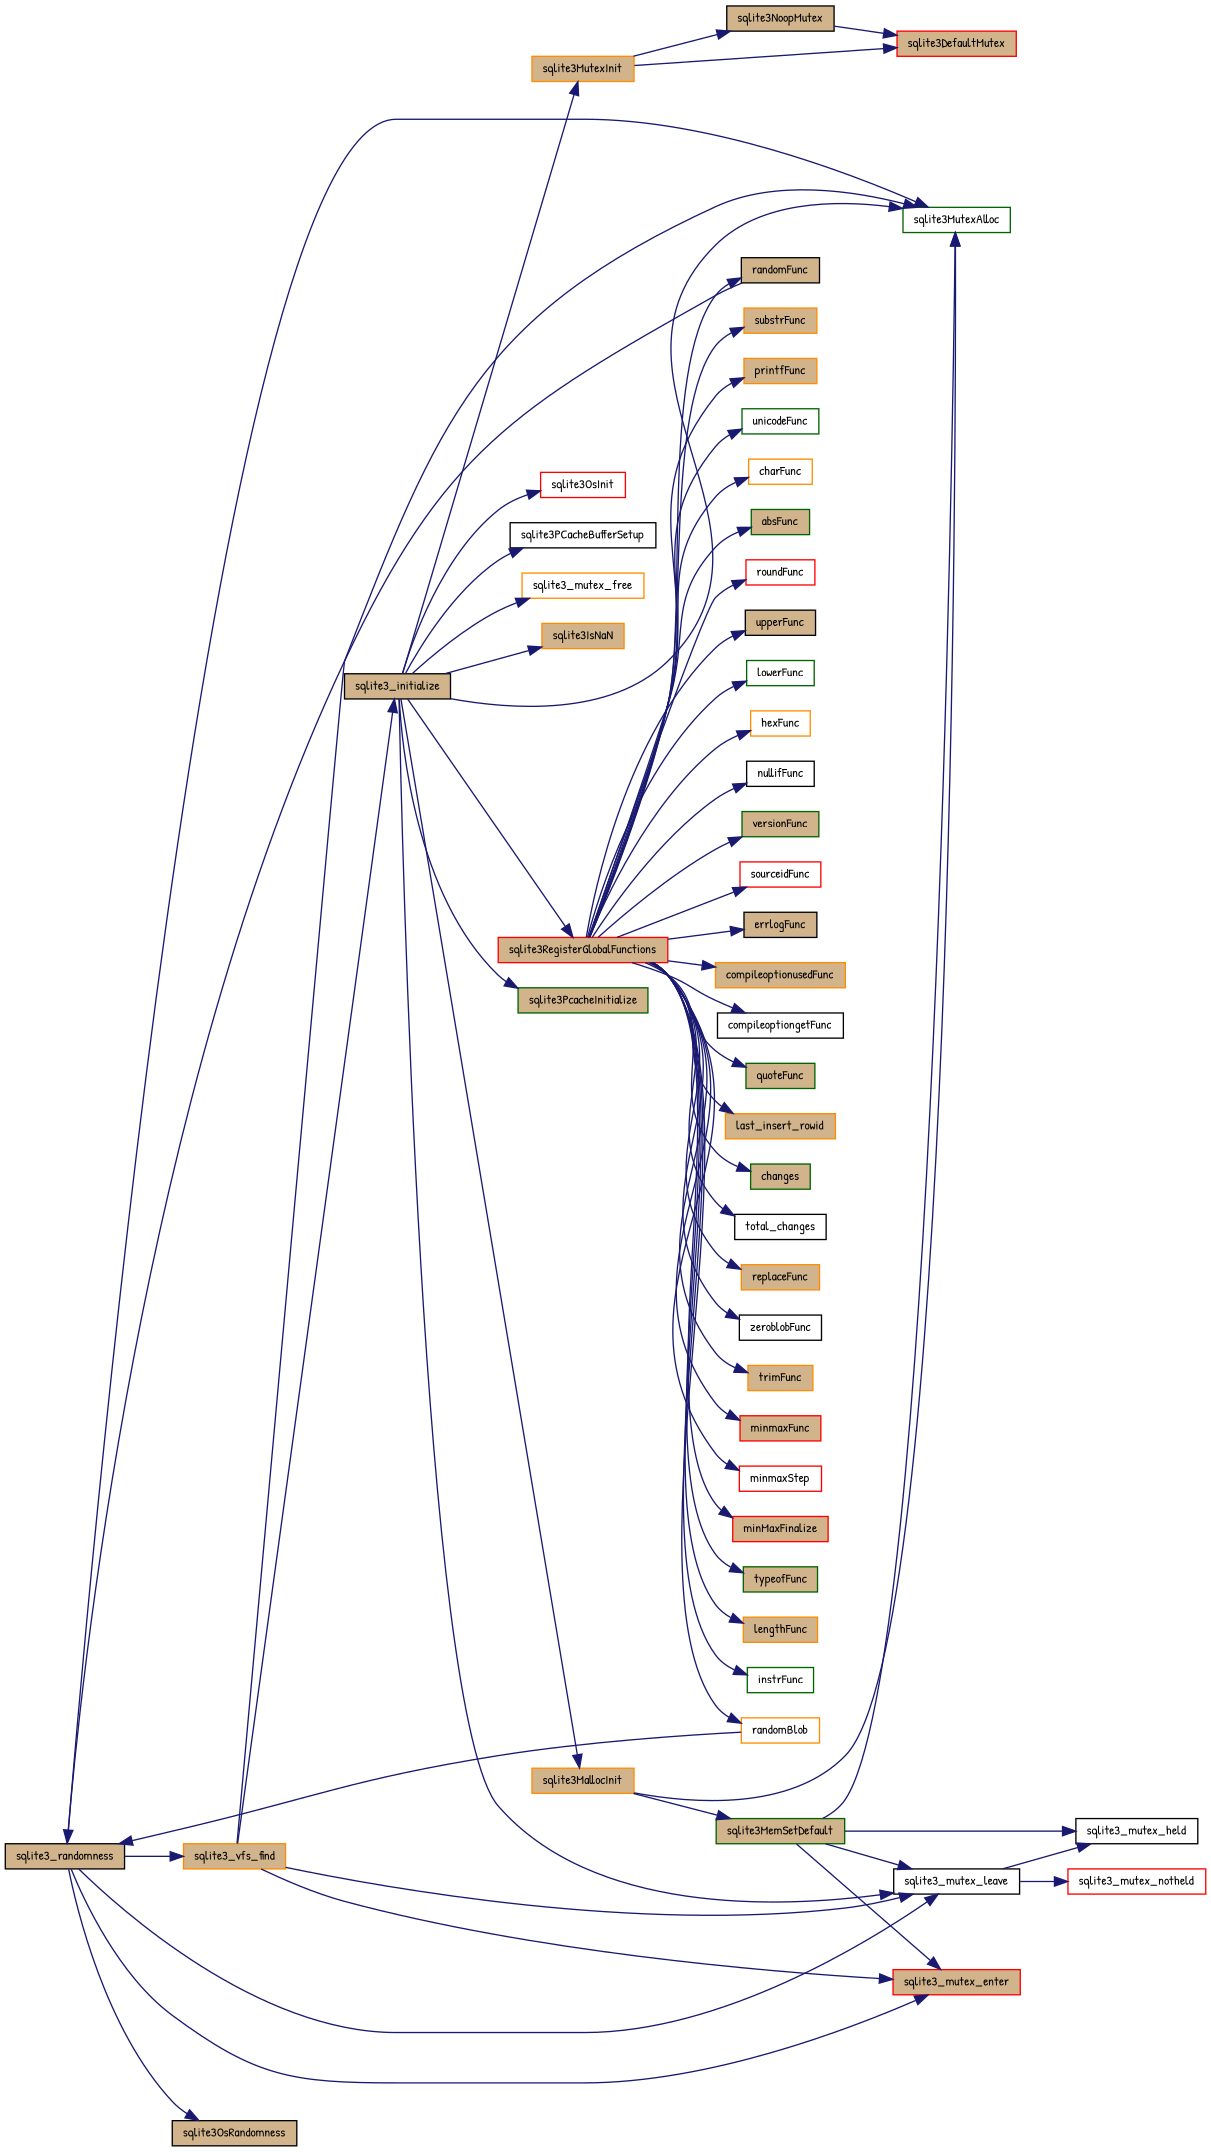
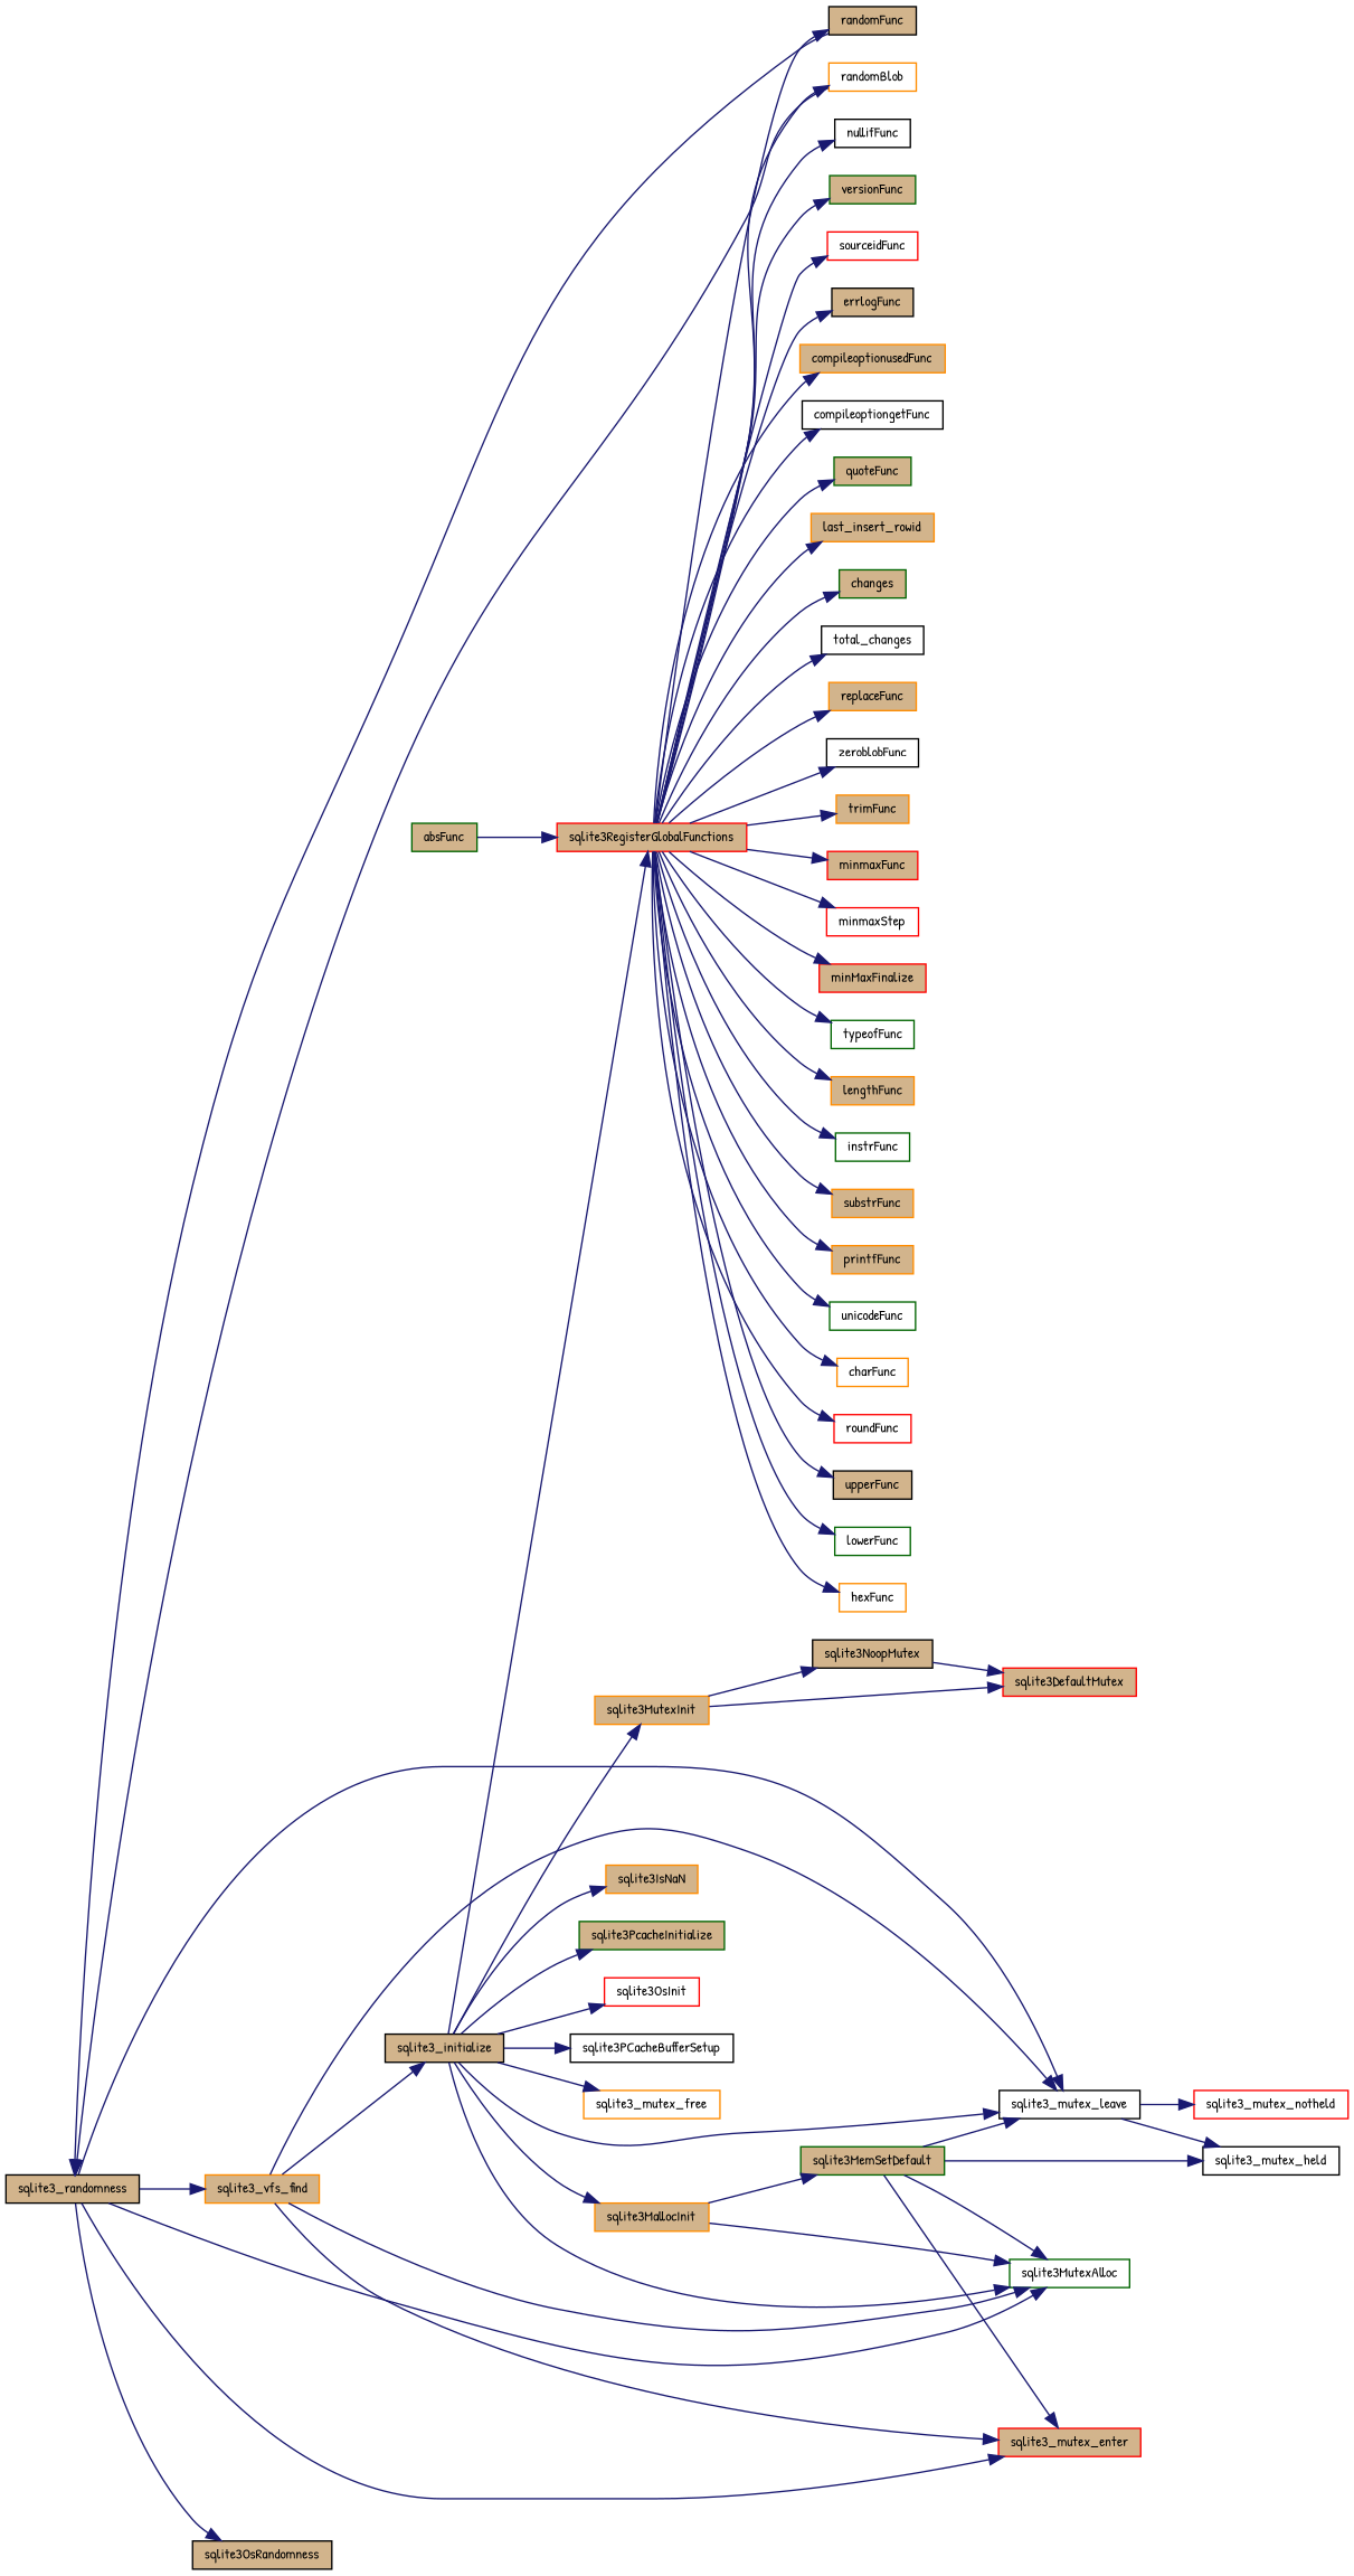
  digraph {
    fontname="Patrick Hand"
    rankdir=LR
    node [color=darkorange fillcolor=tan fontname="Patrick Hand" fontsize=10 shape=record style=filled]
    edge [color=midnightblue fontname="Patrick Hand" fontsize=10 labelfontname=FreeSans labelfontsize=10 style=solid]
    n1 [color=black fontcolor=black height=0.2 label=sqlite3_randomness width=0.4]
    n2 [color=darkgreen fillcolor=white height=0.2 label=sqlite3MutexAlloc width=0.4]
    n3 [color=red height=0.2 label=sqlite3_mutex_enter width=0.4]
    n4 [color=black fillcolor=white height=0.2 label=sqlite3_mutex_leave width=0.4]
    n5 [color=black height=0.2 label=sqlite3OsRandomness width=0.4]
    n6 [height=0.2 label=sqlite3_vfs_find width=0.4]
    n7 [color=black fillcolor=white height=0.2 label=sqlite3_mutex_held width=0.4]
    n8 [color=red fillcolor=white height=0.2 label=sqlite3_mutex_notheld width=0.4]
    n9 [color=black height=0.2 label=sqlite3_initialize width=0.4]
    n10 [height=0.2 label=sqlite3MutexInit width=0.4]
    n11 [height=0.2 label=sqlite3MallocInit width=0.4]
    n12 [color=red height=0.2 label=sqlite3RegisterGlobalFunctions width=0.4]
    n13 [color=darkgreen height=0.2 label=sqlite3PcacheInitialize width=0.4]
    n14 [color=red fillcolor=white height=0.2 label=sqlite3OsInit width=0.4]
    n15 [color=black fillcolor=white height=0.2 label=sqlite3PCacheBufferSetup width=0.4]
    n16 [fillcolor=white height=0.2 label=sqlite3_mutex_free width=0.4]
    n17 [height=0.2 label=sqlite3IsNaN width=0.4]
    n18 [color=red height=0.2 label=sqlite3DefaultMutex width=0.4]
    n19 [color=black height=0.2 label=sqlite3NoopMutex width=0.4]
    n20 [color=darkgreen height=0.2 label=sqlite3MemSetDefault width=0.4]
    n21 [height=0.2 label=trimFunc width=0.4]
    n22 [color=red height=0.2 label=minmaxFunc width=0.4]
    n23 [color=red fillcolor=white height=0.2 label=minmaxStep width=0.4]
    n24 [color=red height=0.2 label=minMaxFinalize width=0.4]
-   n25 [color=darkgreen height=0.2 label=typeofFunc width=0.4]
+   n25 [color=darkgreen fillcolor=white height=0.2 label=typeofFunc width=0.4]
    n26 [height=0.2 label=lengthFunc width=0.4]
    n27 [color=darkgreen fillcolor=white height=0.2 label=instrFunc width=0.4]
    n28 [height=0.2 label=substrFunc width=0.4]
    n29 [height=0.2 label=printfFunc width=0.4]
    n30 [color=darkgreen fillcolor=white height=0.2 label=unicodeFunc width=0.4]
    n31 [fillcolor=white height=0.2 label=charFunc width=0.4]
    n32 [color=darkgreen height=0.2 label=absFunc width=0.4]
    n33 [color=red fillcolor=white height=0.2 label=roundFunc width=0.4]
    n34 [color=black height=0.2 label=upperFunc width=0.4]
    n35 [color=darkgreen fillcolor=white height=0.2 label=lowerFunc width=0.4]
    n36 [fillcolor=white height=0.2 label=hexFunc width=0.4]
    n37 [color=black height=0.2 label=randomFunc width=0.4]
    n38 [fillcolor=white height=0.2 label=randomBlob width=0.4]
    n39 [color=black fillcolor=white height=0.2 label=nullifFunc width=0.4]
    n40 [color=darkgreen height=0.2 label=versionFunc width=0.4]
    n41 [color=red fillcolor=white height=0.2 label=sourceidFunc width=0.4]
    n42 [color=black height=0.2 label=errlogFunc width=0.4]
    n43 [height=0.2 label=compileoptionusedFunc width=0.4]
    n44 [color=black fillcolor=white height=0.2 label=compileoptiongetFunc width=0.4]
    n45 [color=darkgreen height=0.2 label=quoteFunc width=0.4]
    n46 [height=0.2 label=last_insert_rowid width=0.4]
    n47 [color=darkgreen height=0.2 label=changes width=0.4]
    n48 [color=black fillcolor=white height=0.2 label=total_changes width=0.4]
    n49 [height=0.2 label=replaceFunc width=0.4]
    n50 [color=black fillcolor=white height=0.2 label=zeroblobFunc width=0.4]
    n1 -> n2
    n1 -> n3
    n1 -> n4
    n1 -> n5
    n1 -> n6
    n4 -> n7
    n4 -> n8
    n6 -> n2
    n6 -> n3
    n6 -> n4
    n6 -> n9
    n9 -> n2
    n9 -> n4
    n9 -> n10
    n9 -> n11
    n9 -> n12
    n9 -> n13
    n9 -> n14
    n9 -> n15
    n9 -> n16
    n9 -> n17
    n10 -> n18
    n10 -> n19
    n11 -> n2
    n11 -> n20
    n12 -> n21
    n12 -> n22
    n12 -> n23
    n12 -> n24
    n12 -> n25
    n12 -> n26
    n12 -> n27
    n12 -> n28
    n12 -> n29
    n12 -> n30
    n12 -> n31
-   n12 -> n32
+   n32 -> n12
    n12 -> n33
    n12 -> n34
    n12 -> n35
    n12 -> n36
    n12 -> n37
    n12 -> n38
    n12 -> n39
    n12 -> n40
    n12 -> n41
    n12 -> n42
    n12 -> n43
    n12 -> n44
    n12 -> n45
    n12 -> n46
    n12 -> n47
    n12 -> n48
    n12 -> n49
    n12 -> n50
    n19 -> n18
    n20 -> n2
    n20 -> n3
    n20 -> n4
    n20 -> n7
    n37 -> n1
    n38 -> n1
  }
